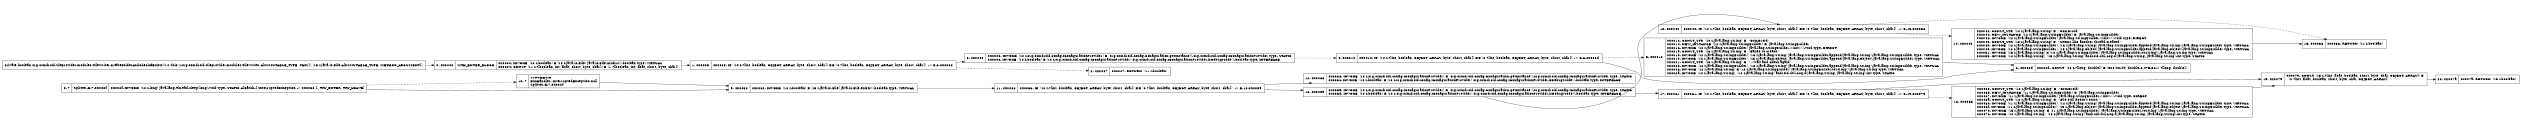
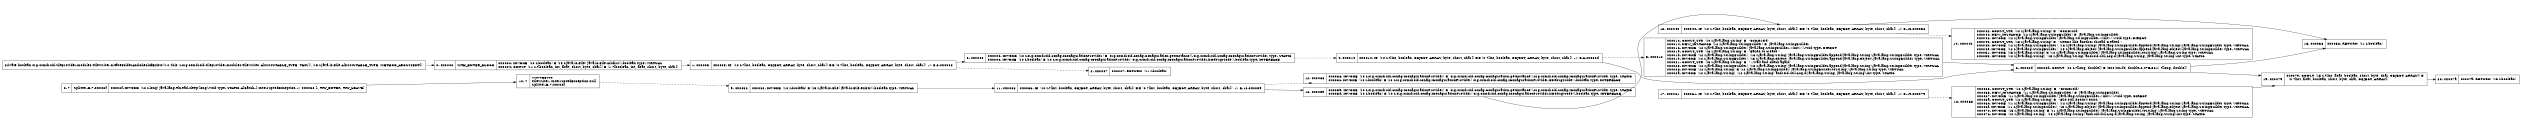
  digraph {
    rankdir=LR
    node [shape=record]
    n1 [label="{0\:\ 0x0000|MTH_ENTER_BLOCK\l|0x0000: INVOKE  (r0 I:boolean) = (r5 I:java.io.File) java.io.File.mkdirs():boolean type: VIRTUAL \l0x0004: CONST  (r1 I:?[boolean, int, float, short, byte, char]) = (1 ?[boolean, int, float, short, byte, char]) \l}"]
    n2 [label="{1\:\ 0x0005|0x0005: IF  (r0 I:?[int, boolean, OBJECT, ARRAY, byte, short, char]) == (0 ?[int, boolean, OBJECT, ARRAY, byte, short, char])  \-\> B:3:0x0008 \l}"]
    n3 [label="{2\:\ 0x0007|0x0007: RETURN  (r1 I:boolean) \l}"]
    n4 [label="{3\:\ 0x0008|0x0008: INVOKE  (r0 I:org.osmdroid.config.IConfigurationProvider) =  org.osmdroid.config.Configuration.getInstance():org.osmdroid.config.IConfigurationProvider type: STATIC \l0x000c: INVOKE  (r0 I:boolean) = (r0 I:org.osmdroid.config.IConfigurationProvider) org.osmdroid.config.IConfigurationProvider.isDebugMode():boolean type: INTERFACE \l}"]
    n5 [label="{4\:\ 0x0010|0x0010: IF  (r0 I:?[int, boolean, OBJECT, ARRAY, byte, short, char]) == (0 ?[int, boolean, OBJECT, ARRAY, byte, short, char])  \-\> B:6:0x002d \l}"]
    n6 [label="{5\:\ 0x0012|0x0012: CONST_STR  (r0 I:java.lang.String) =  \"OsmDroid\" \l0x0014: NEW_INSTANCE  (r2 I:java.lang.StringBuilder) =  java.lang.StringBuilder \l0x0016: INVOKE  (r2 I:java.lang.StringBuilder) java.lang.StringBuilder.\<init\>():void type: DIRECT \l0x0019: CONST_STR  (r3 I:java.lang.String) =  \"Failed to create \" \l0x001b: INVOKE  (r2 I:java.lang.StringBuilder), (r3 I:java.lang.String) java.lang.StringBuilder.append(java.lang.String):java.lang.StringBuilder type: VIRTUAL \l0x001e: INVOKE  (r2 I:java.lang.StringBuilder), (r5 I:java.lang.Object) java.lang.StringBuilder.append(java.lang.Object):java.lang.StringBuilder type: VIRTUAL \l0x0021: CONST_STR  (r3 I:java.lang.String) =  \" \- wait and check again\" \l0x0023: INVOKE  (r2 I:java.lang.StringBuilder), (r3 I:java.lang.String) java.lang.StringBuilder.append(java.lang.String):java.lang.StringBuilder type: VIRTUAL \l0x0026: INVOKE  (r2 I:java.lang.String) = (r2 I:java.lang.StringBuilder) java.lang.StringBuilder.toString():java.lang.String type: VIRTUAL \l0x002a: INVOKE  (r0 I:java.lang.String), (r2 I:java.lang.String) android.util.Log.d(java.lang.String, java.lang.String):int type: STATIC \l}"]
    n7 [label="{6\:\ 0x002d|0x002d: CONST  (r2 I:?[long, double]) = (500(0x1f4, double:2.47E\-321) ?[long, double]) \l}"]
    n8 [label="{8\:\ ?|Splitter:B:7:0x002f\l|0x002f: INVOKE  (r2 I:long) java.lang.Thread.sleep(long):void type: STATIC A[Catch:\{ InterruptedException \-\> 0x0032 \}, TRY_ENTER, TRY_LEAVE]\l}"]
-   n9 [label="{10\:\ ?|SYNTHETIC\lExcHandler: InterruptedException null\lSplitter:B:7:0x002f\l}"]
+   n9 [label="{10\:\ ?|SYNTHETIC\lTileWriter: InterruptedException null\lSplitter:B:7:0x002f\l}"]
    n10 [label="{9\:\ 0x0032|0x0032: INVOKE  (r0 I:boolean) = (r5 I:java.io.File) java.io.File.exists():boolean type: VIRTUAL \l}"]
    n11 [label="{11\:\ 0x0036|0x0036: IF  (r0 I:?[int, boolean, OBJECT, ARRAY, byte, short, char]) == (0 ?[int, boolean, OBJECT, ARRAY, byte, short, char])  \-\> B:16:0x0059 \l}"]
    n12 [label="{12\:\ 0x0038|0x0038: INVOKE  (r0 I:org.osmdroid.config.IConfigurationProvider) =  org.osmdroid.config.Configuration.getInstance():org.osmdroid.config.IConfigurationProvider type: STATIC \l0x003c: INVOKE  (r0 I:boolean) = (r0 I:org.osmdroid.config.IConfigurationProvider) org.osmdroid.config.IConfigurationProvider.isDebugMode():boolean type: INTERFACE \l}"]
    n13 [label="{16\:\ 0x0059|0x0059: INVOKE  (r0 I:org.osmdroid.config.IConfigurationProvider) =  org.osmdroid.config.Configuration.getInstance():org.osmdroid.config.IConfigurationProvider type: STATIC \l0x005d: INVOKE  (r0 I:boolean) = (r0 I:org.osmdroid.config.IConfigurationProvider) org.osmdroid.config.IConfigurationProvider.isDebugMode():boolean type: INTERFACE \l}"]
    n14 [label="{13\:\ 0x0040|0x0040: IF  (r0 I:?[int, boolean, OBJECT, ARRAY, byte, short, char]) == (0 ?[int, boolean, OBJECT, ARRAY, byte, short, char])  \-\> B:15:0x0058 \l}"]
    n15 [label="{17\:\ 0x0061|0x0061: IF  (r0 I:?[int, boolean, OBJECT, ARRAY, byte, short, char]) == (0 ?[int, boolean, OBJECT, ARRAY, byte, short, char])  \-\> B:19:0x0079 \l}"]
    n16 [label="{14\:\ 0x0042|0x0042: CONST_STR  (r0 I:java.lang.String) =  \"OsmDroid\" \l0x0044: NEW_INSTANCE  (r2 I:java.lang.StringBuilder) =  java.lang.StringBuilder \l0x0046: INVOKE  (r2 I:java.lang.StringBuilder) java.lang.StringBuilder.\<init\>():void type: DIRECT \l0x0049: CONST_STR  (r3 I:java.lang.String) =  \"Seems like another thread created \" \l0x004b: INVOKE  (r2 I:java.lang.StringBuilder), (r3 I:java.lang.String) java.lang.StringBuilder.append(java.lang.String):java.lang.StringBuilder type: VIRTUAL \l0x004e: INVOKE  (r2 I:java.lang.StringBuilder), (r5 I:java.lang.Object) java.lang.StringBuilder.append(java.lang.Object):java.lang.StringBuilder type: VIRTUAL \l0x0051: INVOKE  (r5 I:java.lang.String) = (r2 I:java.lang.StringBuilder) java.lang.StringBuilder.toString():java.lang.String type: VIRTUAL \l0x0055: INVOKE  (r0 I:java.lang.String), (r5 I:java.lang.String) android.util.Log.d(java.lang.String, java.lang.String):int type: STATIC \l}"]
    n17 [label="{15\:\ 0x0058|0x0058: RETURN  (r1 I:boolean) \l}"]
    n18 [label="{18\:\ 0x0063|0x0063: CONST_STR  (r0 I:java.lang.String) =  \"OsmDroid\" \l0x0065: NEW_INSTANCE  (r1 I:java.lang.StringBuilder) =  java.lang.StringBuilder \l0x0067: INVOKE  (r1 I:java.lang.StringBuilder) java.lang.StringBuilder.\<init\>():void type: DIRECT \l0x006a: CONST_STR  (r2 I:java.lang.String) =  \"File still doesn't exist: \" \l0x006c: INVOKE  (r1 I:java.lang.StringBuilder), (r2 I:java.lang.String) java.lang.StringBuilder.append(java.lang.String):java.lang.StringBuilder type: VIRTUAL \l0x006f: INVOKE  (r1 I:java.lang.StringBuilder), (r5 I:java.lang.Object) java.lang.StringBuilder.append(java.lang.Object):java.lang.StringBuilder type: VIRTUAL \l0x0072: INVOKE  (r5 I:java.lang.String) = (r1 I:java.lang.StringBuilder) java.lang.StringBuilder.toString():java.lang.String type: VIRTUAL \l0x0076: INVOKE  (r0 I:java.lang.String), (r5 I:java.lang.String) android.util.Log.d(java.lang.String, java.lang.String):int type: STATIC \l}"]
    n19 [label="{19\:\ 0x0079|0x0079: CONST  (r5 I:?[int, float, boolean, short, byte, char, OBJECT, ARRAY]) = \l  (0 ?[int, float, boolean, short, byte, char, OBJECT, ARRAY])\l \l}"]
    n20 [label="{20\:\ 0x007a|8x007a: RETURN  (r5 I:boolean) \l}"]
    n21 [label="{private boolean org.osmdroid.tileprovider.modules.TileWriter.createFolderAndCheckIfExists((r4 'this' I:org.osmdroid.tileprovider.modules.TileWriter A[IMMUTABLE_TYPE, THIS]), (r5 I:java.io.File A[IMMUTABLE_TYPE, METHOD_ARGUMENT])) }"]
    n1 -> n2
    n2 -> n3 [style=dashed]
    n2 -> n4
    n4 -> n5 [style=dashed]
    n5 -> n6 [style=dashed]
    n5 -> n7
    n6 -> n7
-   n8 -> n9 [style=dashed]
-   n8 -> n10
-   n9 -> n10
+   n8 -> n9
+   n9 -> n10 [style=dashed]
    n10 -> n11
-   n11 -> n12 [style=solid]
+   n11 -> n12 [style=dashed]
    n11 -> n13
    n13 -> n14
-   n13 -> n15
    n14 -> n16 [style=dashed]
-   n14 -> n17 [style=dashed]
+   n14 -> n17
    n15 -> n18 [style=dashed]
-   n15 -> n19
-   n16 -> n17
+   n7 -> n19
+   n7 -> n17
    n18 -> n19
    n19 -> n20
    n21 -> n1
  }
